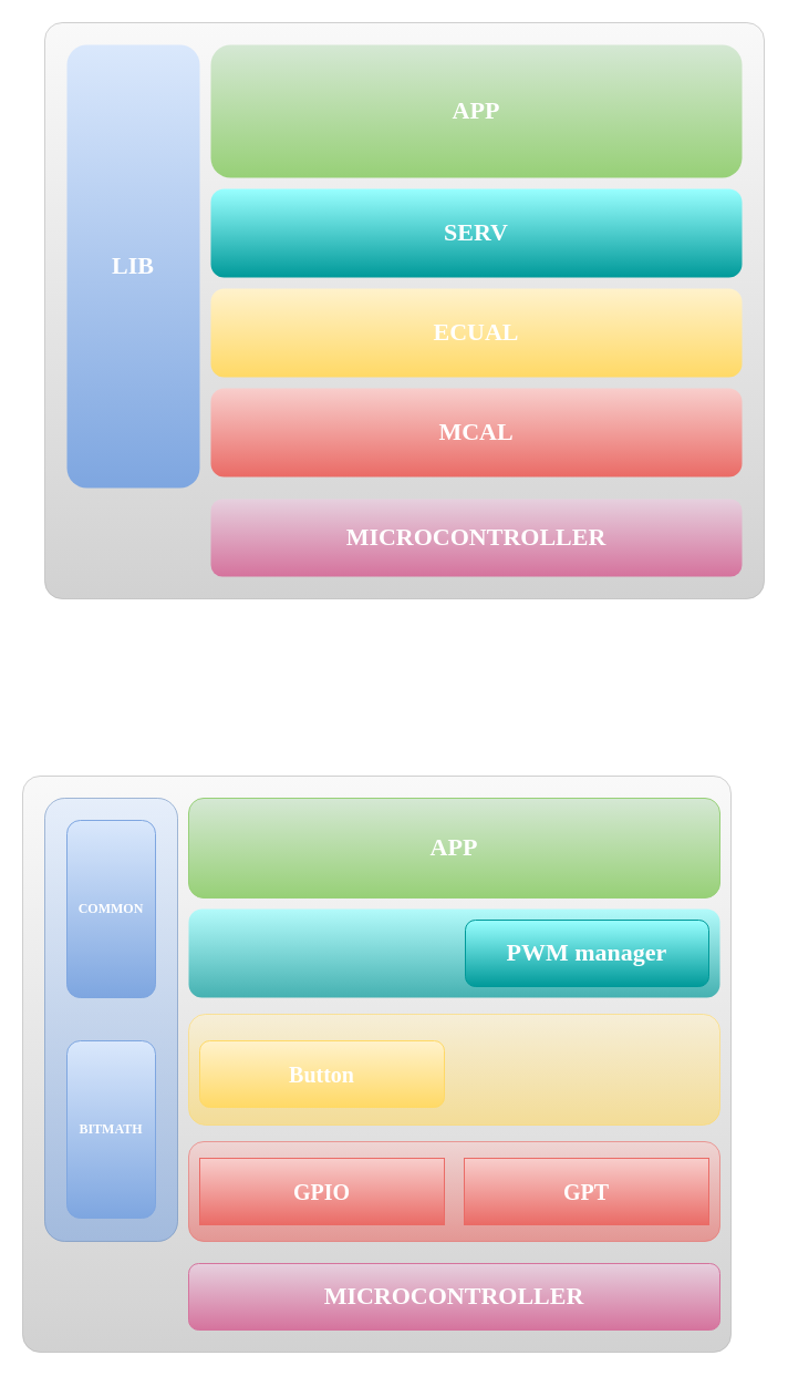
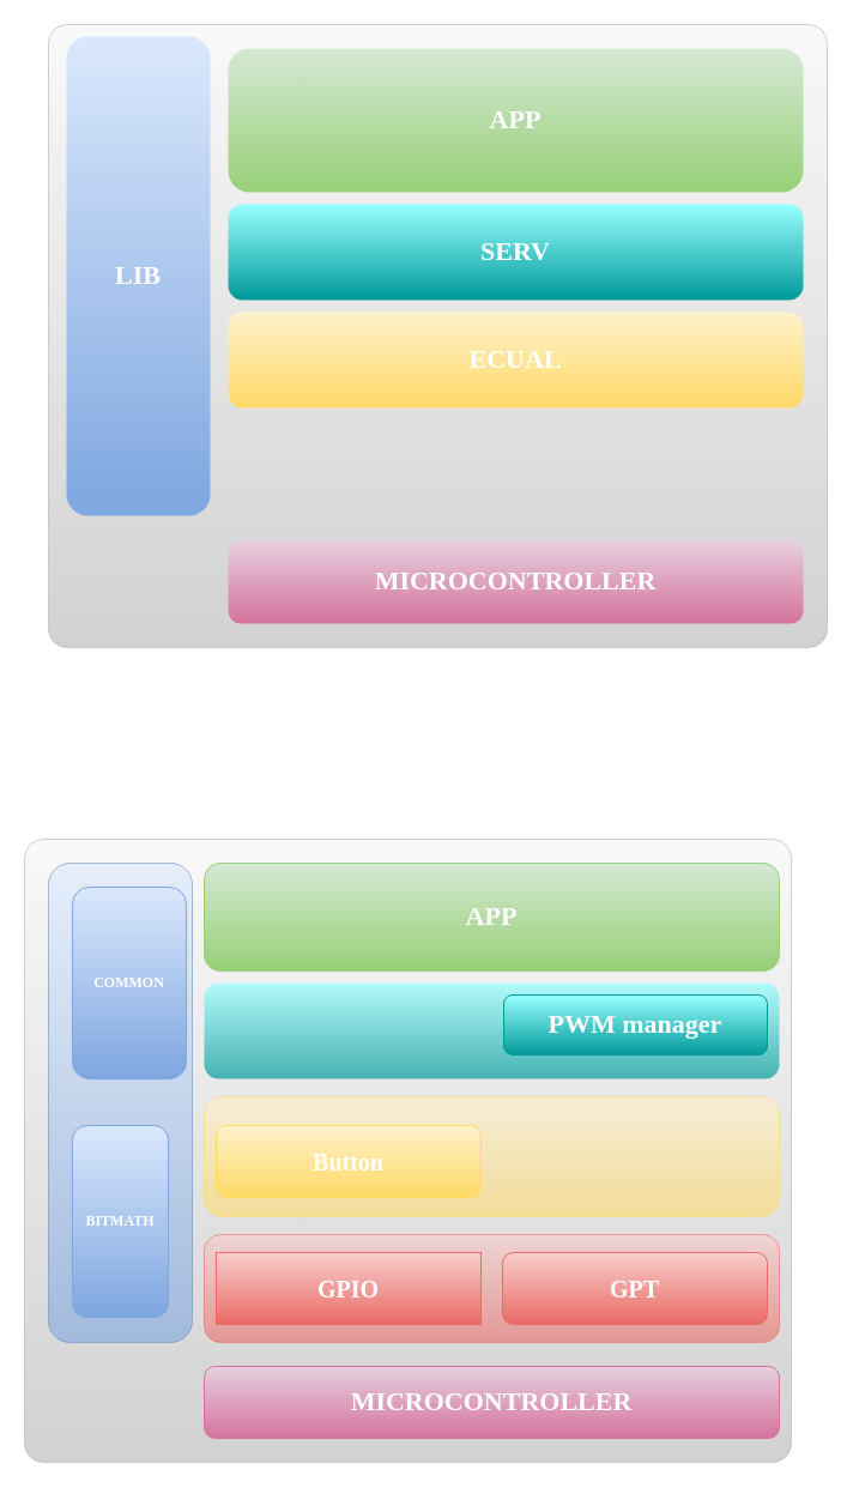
  <mxCell id="0" />
  <mxCell id="1" parent="0" />
  <mxCell id="2" value="" style="rounded=1;whiteSpace=wrap;html=1;arcSize=3;fontSize=22;fontFamily=Comic Sans MS;fontStyle=1;opacity=60;fillColor=#f5f5f5;gradientColor=#b3b3b3;strokeColor=#B3B3B3;fontColor=#FFFFFF;" parent="1" vertex="1"><mxGeometry x="20" y="700" width="640" height="520" as="geometry" /></mxCell>
  <mxCell id="3" value="" style="rounded=1;whiteSpace=wrap;html=1;fontSize=22;fontFamily=Comic Sans MS;fontStyle=1;fillColor=#dae8fc;gradientColor=#7ea6e0;strokeColor=#6c8ebf;fontColor=#FFFFFF;opacity=60;" parent="1" vertex="1"><mxGeometry x="40" y="720" width="120" height="400" as="geometry" /></mxCell>
  <mxCell id="4" value="&lt;font style=&quot;font-size: 22px;&quot;&gt;&lt;span style=&quot;font-size: 22px;&quot;&gt;MICROCONTROLLER&lt;/span&gt;&lt;/font&gt;" style="rounded=1;whiteSpace=wrap;html=1;direction=south;fontSize=22;fontFamily=Comic Sans MS;fontStyle=1;fillColor=#e6d0de;gradientColor=#d5739d;strokeColor=#D5739D;gradientDirection=east;fontColor=#FFFFFF;" parent="1" vertex="1"><mxGeometry x="170" y="1140" width="480" height="60" as="geometry" /></mxCell>
  <mxCell id="5" value="" style="rounded=1;whiteSpace=wrap;html=1;direction=south;fontSize=22;fontFamily=Comic Sans MS;fontStyle=1;fillColor=#f8cecc;gradientColor=#ea6b66;strokeColor=#EA6B66;gradientDirection=east;fontColor=#FFFFFF;opacity=60;" parent="1" vertex="1"><mxGeometry x="170" y="1030" width="480" height="90" as="geometry" /></mxCell>
  <mxCell id="6" value="" style="rounded=1;whiteSpace=wrap;html=1;direction=south;fontSize=22;fontFamily=Comic Sans MS;fontStyle=1;fillColor=#fff2cc;gradientColor=#ffd966;strokeColor=#FFD966;gradientDirection=east;fontColor=#FFFFFF;opacity=60;" parent="1" vertex="1"><mxGeometry x="170" y="915" width="480" height="100" as="geometry" /></mxCell>
  <mxCell id="7" value="&lt;font style=&quot;font-size: 22px;&quot;&gt;&lt;span style=&quot;font-size: 22px;&quot;&gt;APP&lt;/span&gt;&lt;/font&gt;" style="rounded=1;whiteSpace=wrap;html=1;direction=south;fontSize=22;fontFamily=Comic Sans MS;fontStyle=1;fillColor=#d5e8d4;gradientColor=#97d077;strokeColor=#97D077;gradientDirection=east;fontColor=#FFFFFF;" parent="1" vertex="1"><mxGeometry x="170" y="720" width="480" height="90" as="geometry" /></mxCell>
- <mxCell id="8" value="COMMON" style="rounded=1;whiteSpace=wrap;html=1;direction=south;fillColor=#dae8fc;gradientColor=#7ea6e0;strokeColor=#7EA6E0;gradientDirection=east;fontFamily=Comic Sans MS;fontColor=#FFFFFF;fontStyle=1" parent="1" vertex="1"><mxGeometry x="60" y="740" width="80" height="160" as="geometry" /></mxCell>
+ <mxCell id="8" value="COMMON" style="rounded=1;whiteSpace=wrap;html=1;direction=south;fillColor=#dae8fc;gradientColor=#7ea6e0;strokeColor=#7EA6E0;gradientDirection=east;fontFamily=Comic Sans MS;fontColor=#FFFFFF;fontStyle=1" parent="1" vertex="1"><mxGeometry x="60" y="740" width="95" height="160" as="geometry" /></mxCell>
  <mxCell id="9" value="BITMATH" style="rounded=1;whiteSpace=wrap;html=1;direction=south;fillColor=#dae8fc;gradientColor=#7ea6e0;strokeColor=#7EA6E0;gradientDirection=east;fontFamily=Comic Sans MS;fontColor=#FFFFFF;fontStyle=1" parent="1" vertex="1"><mxGeometry x="60" y="939" width="80" height="160" as="geometry" /></mxCell>
  <mxCell id="10" value="&lt;font size=&quot;1&quot; face=&quot;Comic Sans MS&quot; color=&quot;#ffffff&quot;&gt;&lt;b style=&quot;font-size: 20px;&quot;&gt;GPIO&lt;/b&gt;&lt;/font&gt;" style="whiteSpace=wrap;html=1;fillColor=#f8cecc;gradientColor=#ea6b66;strokeColor=#EA6B66;rounded=0;" parent="1" vertex="1"><mxGeometry x="180" y="1045" width="221" height="60" as="geometry" /></mxCell>
  <mxCell id="11" value="" style="rounded=1;whiteSpace=wrap;html=1;arcSize=3;fontSize=22;fontFamily=Comic Sans MS;fontStyle=1;opacity=60;fillColor=#f5f5f5;gradientColor=#B3B3B3;strokeColor=#B3B3B3;fontColor=#FFFFFF;" parent="1" vertex="1"><mxGeometry x="40" y="20" width="650" height="520" as="geometry" /></mxCell>
- <mxCell id="12" value="&lt;font style=&quot;font-size: 22px;&quot;&gt;&lt;span style=&quot;font-size: 22px;&quot;&gt;LIB&lt;/span&gt;&lt;/font&gt;" style="rounded=1;whiteSpace=wrap;html=1;fontSize=22;fontFamily=Comic Sans MS;fontStyle=1;fillColor=#dae8fc;gradientColor=#7ea6e0;strokeColor=none;fontColor=#FFFFFF;" parent="1" vertex="1"><mxGeometry x="60" y="40" width="120" height="400" as="geometry" /></mxCell>
+ <mxCell id="12" value="&lt;font style=&quot;font-size: 22px;&quot;&gt;&lt;span style=&quot;font-size: 22px;&quot;&gt;LIB&lt;/span&gt;&lt;/font&gt;" style="rounded=1;whiteSpace=wrap;html=1;fontSize=22;fontFamily=Comic Sans MS;fontStyle=1;fillColor=#dae8fc;gradientColor=#7ea6e0;strokeColor=none;fontColor=#FFFFFF;" parent="1" vertex="1"><mxGeometry x="55" y="30" width="120" height="400" as="geometry" /></mxCell>
  <mxCell id="13" value="&lt;font style=&quot;font-size: 22px;&quot;&gt;&lt;span style=&quot;font-size: 22px;&quot;&gt;MICROCONTROLLER&lt;/span&gt;&lt;/font&gt;" style="rounded=1;whiteSpace=wrap;html=1;direction=south;fontSize=22;fontFamily=Comic Sans MS;fontStyle=1;fillColor=#e6d0de;gradientColor=#d5739d;strokeColor=none;gradientDirection=east;fontColor=#FFFFFF;" parent="1" vertex="1"><mxGeometry x="190" y="450" width="480" height="70" as="geometry" /></mxCell>
- <mxCell id="14" value="&lt;font style=&quot;font-size: 22px;&quot;&gt;&lt;span style=&quot;font-size: 22px;&quot;&gt;MCAL&lt;/span&gt;&lt;/font&gt;" style="rounded=1;whiteSpace=wrap;html=1;direction=south;fontSize=22;fontFamily=Comic Sans MS;fontStyle=1;fillColor=#f8cecc;gradientColor=#ea6b66;strokeColor=none;gradientDirection=east;fontColor=#FFFFFF;" parent="1" vertex="1"><mxGeometry x="190" y="350" width="480" height="80" as="geometry" /></mxCell>
  <mxCell id="15" value="&lt;font style=&quot;font-size: 22px;&quot;&gt;&lt;span style=&quot;font-size: 22px;&quot;&gt;SERV&lt;/span&gt;&lt;/font&gt;" style="rounded=1;whiteSpace=wrap;html=1;direction=south;fontSize=22;fontFamily=Comic Sans MS;fontStyle=1;fillColor=#99FFFF;gradientColor=#009999;strokeColor=none;gradientDirection=east;fontColor=#FFFFFF;" parent="1" vertex="1"><mxGeometry x="190" y="170" width="480" height="80" as="geometry" /></mxCell>
  <mxCell id="16" value="&lt;font style=&quot;font-size: 22px;&quot;&gt;&lt;span style=&quot;font-size: 22px;&quot;&gt;APP&lt;/span&gt;&lt;/font&gt;" style="rounded=1;whiteSpace=wrap;html=1;direction=south;fontSize=22;fontFamily=Comic Sans MS;fontStyle=1;fillColor=#d5e8d4;gradientColor=#97d077;strokeColor=none;gradientDirection=east;fontColor=#FFFFFF;" parent="1" vertex="1"><mxGeometry x="190" y="40" width="480" height="120" as="geometry" /></mxCell>
  <mxCell id="17" value="&lt;font style=&quot;font-size: 22px;&quot;&gt;&lt;span style=&quot;font-size: 22px;&quot;&gt;ECUAL&lt;/span&gt;&lt;/font&gt;" style="rounded=1;whiteSpace=wrap;html=1;direction=south;fontSize=22;fontFamily=Comic Sans MS;fontStyle=1;fillColor=#fff2cc;gradientColor=#ffd966;strokeColor=none;gradientDirection=east;fontColor=#FFFFFF;" parent="1" vertex="1"><mxGeometry x="190" y="260" width="480" height="80" as="geometry" /></mxCell>
  <mxCell id="18" value="&lt;font size=&quot;1&quot; face=&quot;Comic Sans MS&quot; color=&quot;#ffffff&quot;&gt;&lt;b style=&quot;font-size: 20px;&quot;&gt;Button&lt;/b&gt;&lt;/font&gt;" style="rounded=1;whiteSpace=wrap;html=1;fillColor=#fff2cc;gradientColor=#ffd966;strokeColor=#FFD966;" parent="1" vertex="1"><mxGeometry x="180" y="939" width="221" height="60" as="geometry" /></mxCell>
  <mxCell id="19" value="" style="rounded=1;whiteSpace=wrap;html=1;direction=south;fontSize=22;fontFamily=Comic Sans MS;fontStyle=1;fillColor=#99FFFF;gradientColor=#009999;strokeColor=none;gradientDirection=east;fontColor=#FFFFFF;opacity=70;" parent="1" vertex="1"><mxGeometry x="170" y="820" width="480" height="80" as="geometry" /></mxCell>
- <mxCell id="20" value="PWM manager" style="rounded=1;whiteSpace=wrap;html=1;direction=south;fontSize=22;fontFamily=Comic Sans MS;fontStyle=1;fillColor=#99FFFF;gradientColor=#009999;strokeColor=#009999;gradientDirection=east;fontColor=#FFFFFF;" parent="1" vertex="1"><mxGeometry x="420" y="830" width="220" height="60" as="geometry" /></mxCell>
- <mxCell id="21" value="&lt;font size=&quot;1&quot; face=&quot;Comic Sans MS&quot; color=&quot;#ffffff&quot;&gt;&lt;b style=&quot;font-size: 20px;&quot;&gt;GPT&lt;/b&gt;&lt;/font&gt;" style="whiteSpace=wrap;html=1;fillColor=#f8cecc;gradientColor=#ea6b66;strokeColor=#EA6B66;rounded=0;" vertex="1" parent="1"><mxGeometry x="419" y="1045" width="221" height="60" as="geometry" /></mxCell>
+ <mxCell id="20" value="PWM manager" style="rounded=1;whiteSpace=wrap;html=1;direction=south;fontSize=22;fontFamily=Comic Sans MS;fontStyle=1;fillColor=#99FFFF;gradientColor=#009999;strokeColor=#009999;gradientDirection=east;fontColor=#FFFFFF;" parent="1" vertex="1"><mxGeometry x="420" y="830" width="220" height="50" as="geometry" /></mxCell>
+ <mxCell id="21" value="&lt;font size=&quot;1&quot; face=&quot;Comic Sans MS&quot; color=&quot;#ffffff&quot;&gt;&lt;b style=&quot;font-size: 20px;&quot;&gt;GPT&lt;/b&gt;&lt;/font&gt;" style="rounded=1;whiteSpace=wrap;html=1;fillColor=#f8cecc;gradientColor=#ea6b66;strokeColor=#EA6B66;" vertex="1" parent="1"><mxGeometry x="419" y="1045" width="221" height="60" as="geometry" /></mxCell>
